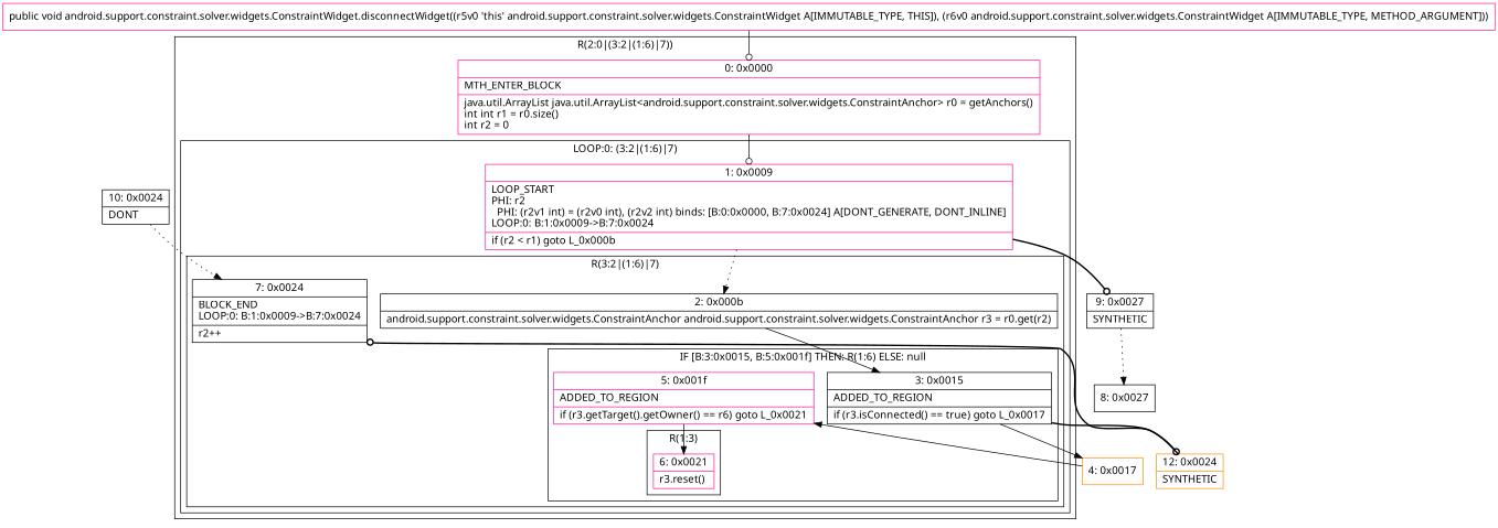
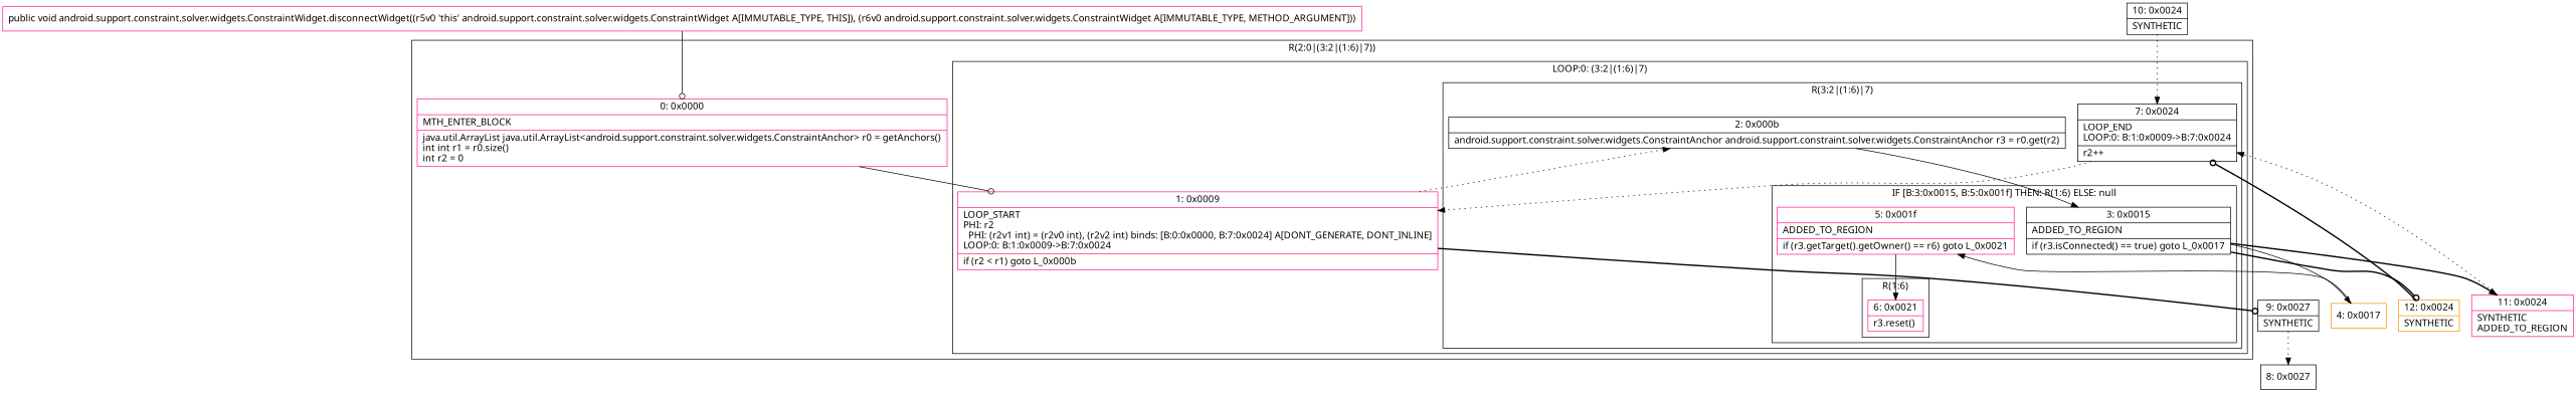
  digraph {
    fontname="Noto Sans"
    node [color=deeppink fontname="Noto Sans" shape=record]
    edge [arrowhead=normal fontname="Noto Sans" style=solid]
    n1 [label="{6\:\ 0x0021|r3.reset()\l}"]
    n2 [color=black label="{3\:\ 0x0015|ADDED_TO_REGION\l|if (r3.isConnected() == true) goto L_0x0017\l}"]
    n3 [label="{5\:\ 0x001f|ADDED_TO_REGION\l|if (r3.getTarget().getOwner() == r6) goto L_0x0021\l}"]
    n4 [color=black label="{2\:\ 0x000b|android.support.constraint.solver.widgets.ConstraintAnchor android.support.constraint.solver.widgets.ConstraintAnchor r3 = r0.get(r2)\l}"]
-   n5 [color=black label="{7\:\ 0x0024|BLOCK_END\lLOOP:0: B:1:0x0009\-\>B:7:0x0024\l|r2++\l}"]
+   n5 [color=black label="{7\:\ 0x0024|LOOP_END\lLOOP:0: B:1:0x0009\-\>B:7:0x0024\l|r2++\l}"]
    n6 [label="{1\:\ 0x0009|LOOP_START\lPHI: r2 \l  PHI: (r2v1 int) = (r2v0 int), (r2v2 int) binds: [B:0:0x0000, B:7:0x0024] A[DONT_GENERATE, DONT_INLINE]\lLOOP:0: B:1:0x0009\-\>B:7:0x0024\l|if (r2 \< r1) goto L_0x000b\l}"]
    n7 [label="{0\:\ 0x0000|MTH_ENTER_BLOCK\l|java.util.ArrayList java.util.ArrayList\<android.support.constraint.solver.widgets.ConstraintAnchor\> r0 = getAnchors()\lint int r1 = r0.size()\lint r2 = 0\l}"]
    n8 [color=darkorange label="{4\:\ 0x0017}"]
+   n9 [label="{11\:\ 0x0024|SYNTHETIC\lADDED_TO_REGION\l}"]
    n10 [color=darkorange label="{12\:\ 0x0024|SYNTHETIC\l}"]
    n11 [color=black label="{9\:\ 0x0027|SYNTHETIC\l}"]
    n12 [color=black label="{8\:\ 0x0027}"]
-   n13 [color=black label="{10\:\ 0x0024|DONT\l}"]
+   n13 [color=black label="{10\:\ 0x0024|SYNTHETIC\l}"]
    n14 [label="{public void android.support.constraint.solver.widgets.ConstraintWidget.disconnectWidget((r5v0 'this' android.support.constraint.solver.widgets.ConstraintWidget A[IMMUTABLE_TYPE, THIS]), (r6v0 android.support.constraint.solver.widgets.ConstraintWidget A[IMMUTABLE_TYPE, METHOD_ARGUMENT])) }"]
    subgraph cluster_1 {
      label="R(2:0|(3:2|(1:6)|7))"
      n7
      subgraph cluster_2 {
        label="LOOP:0: (3:2|(1:6)|7)"
        n6
        subgraph cluster_3 {
          label="R(3:2|(1:6)|7)"
          n4
          n5
          subgraph cluster_4 {
            label="IF [B:3:0x0015, B:5:0x001f] THEN: R(1:6) ELSE: null"
            n2
            n3
            subgraph cluster_5 {
-             label="R(1:3)"
+             label="R(1:6)"
              n1
            }
          }
        }
      }
    }
    n2 -> n8
+   n2 -> n9 [style=bold]
    n2 -> n10 [arrowhead=odot style=bold]
    n3 -> n1
    n4 -> n2
+   n5 -> n6 [style=dotted]
    n6 -> n4 [style=dotted]
    n6 -> n11 [arrowhead=odot style=bold]
    n7 -> n6 [arrowhead=odot]
    n8 -> n3
+   n9 -> n5 [style=dotted]
    n10 -> n5 [arrowhead=odot style=bold]
    n11 -> n12 [style=dotted]
    n13 -> n5 [style=dotted]
    n14 -> n7 [arrowhead=odot]
  }
